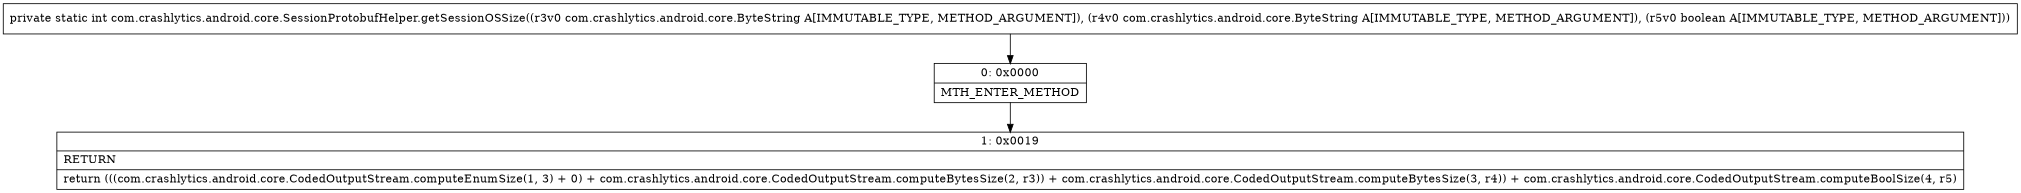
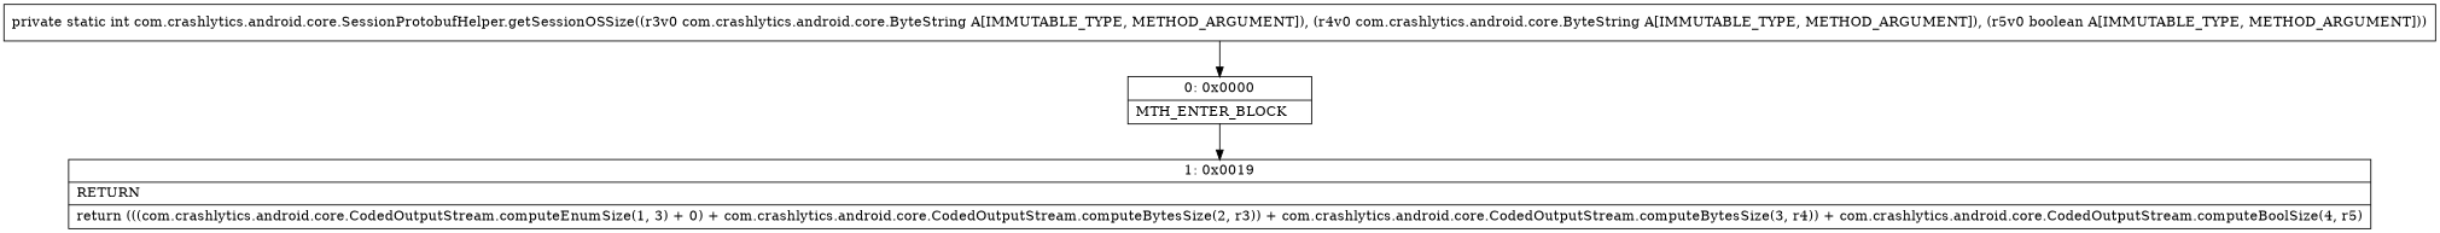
  digraph {
    node [shape=record]
-   n1 [label="{0\:\ 0x0000|MTH_ENTER_METHOD\l}"]
+   n1 [label="{0\:\ 0x0000|MTH_ENTER_BLOCK\l}"]
    n2 [label="{1\:\ 0x0019|RETURN\l|return (((com.crashlytics.android.core.CodedOutputStream.computeEnumSize(1, 3) + 0) + com.crashlytics.android.core.CodedOutputStream.computeBytesSize(2, r3)) + com.crashlytics.android.core.CodedOutputStream.computeBytesSize(3, r4)) + com.crashlytics.android.core.CodedOutputStream.computeBoolSize(4, r5)\l}"]
    n3 [label="{private static int com.crashlytics.android.core.SessionProtobufHelper.getSessionOSSize((r3v0 com.crashlytics.android.core.ByteString A[IMMUTABLE_TYPE, METHOD_ARGUMENT]), (r4v0 com.crashlytics.android.core.ByteString A[IMMUTABLE_TYPE, METHOD_ARGUMENT]), (r5v0 boolean A[IMMUTABLE_TYPE, METHOD_ARGUMENT])) }"]
    n1 -> n2
    n3 -> n1
  }
